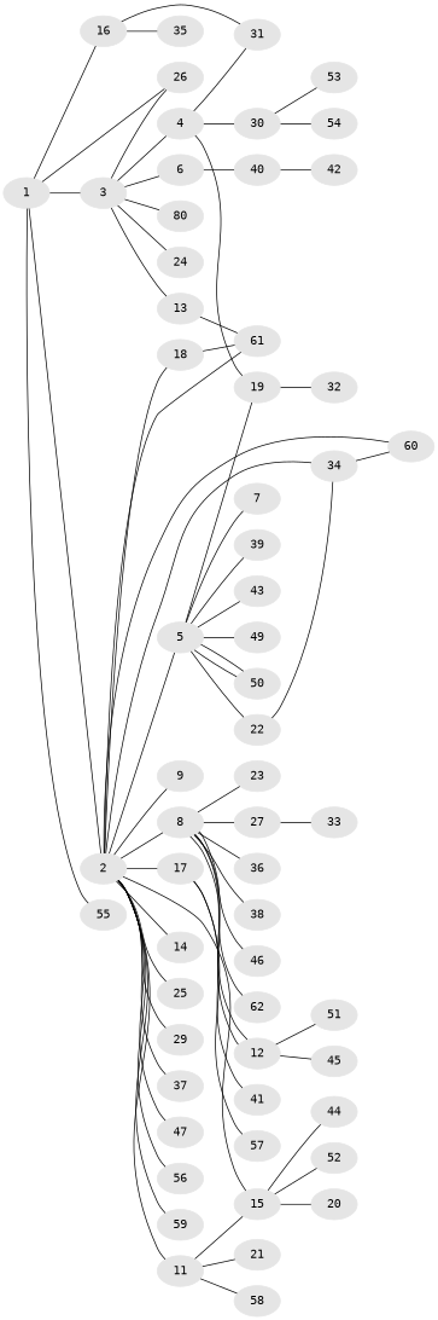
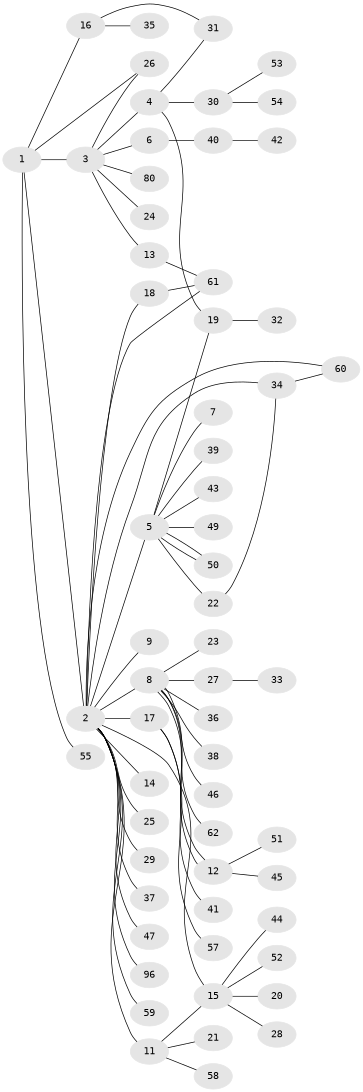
  graph {
    fontname="DejaVu Sans Mono"
    rankdir=LR
    node [color=gray90 fontname="DejaVu Sans Mono" style=filled]
    edge [fontname="DejaVu Sans Mono"]
    1
    2
    3
    16
    26
    55
    5
    8
    9
    11
    14
    15
    17
    18
    25
    29
    34
    37
    47
-   56
+   56 [label=96]
    59
    60
    61
    4
    6
    n26 [label=80]
    13
    24
    31
    35
    19
    7
    22
    39
    43
    49
    50
    12
    23
    27
    36
    38
    46
    62
    21
    58
    20
+   28
    44
    52
    41
    57
    30
    40
    32
    53
    54
    42
    45
    51
    33
    1 -- 2
    1 -- 3
    1 -- 16
    1 -- 26
    1 -- 55
    2 -- 5
    2 -- 8
    2 -- 9
    2 -- 11
    2 -- 14
    2 -- 15
    2 -- 17
    2 -- 18
    2 -- 25
    2 -- 29
    2 -- 34
    2 -- 37
    2 -- 47
    2 -- 56
    2 -- 59
    2 -- 60
    2 -- 61
    3 -- 26
    3 -- 4
    3 -- 6
    3 -- n26
    3 -- 13
    3 -- 24
    16 -- 31
    16 -- 35
    5 -- 19
    5 -- 7
    5 -- 22
    5 -- 39
    5 -- 43
    5 -- 49
    5 -- 50
    5 -- 50
    8 -- 12
    8 -- 12
    8 -- 23
    8 -- 27
    8 -- 36
    8 -- 38
    8 -- 46
    8 -- 62
    11 -- 15
    11 -- 21
    11 -- 58
    15 -- 20
+   15 -- 28
    15 -- 44
    15 -- 52
    17 -- 41
    17 -- 57
    18 -- 61
    34 -- 60
    4 -- 31
    4 -- 19
    4 -- 30
    6 -- 40
    13 -- 61
    19 -- 32
    22 -- 34
    12 -- 45
    12 -- 51
    27 -- 33
    30 -- 53
    30 -- 54
    40 -- 42
  }
